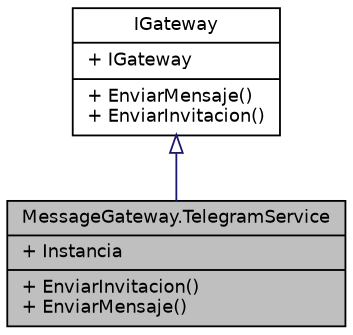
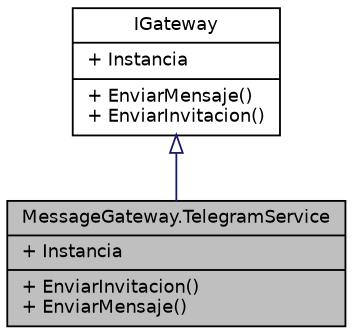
  digraph {
    node [color=black fontname=Helvetica fontsize=10 shape=record style=filled]
    n1 [fillcolor=grey75 fontcolor=black height=0.2 label="{MessageGateway.TelegramService\n|+ Instancia\l|+ EnviarInvitacion()\l+ EnviarMensaje()\l}" width=0.4]
-   n2 [fillcolor=white height=0.2 label="{IGateway\n|+ IGateway\l|+ EnviarMensaje()\l+ EnviarInvitacion()\l}" width=0.4]
+   n2 [fillcolor=white height=0.2 label="{IGateway\n|+ Instancia\l|+ EnviarMensaje()\l+ EnviarInvitacion()\l}" width=0.4]
    n2 -> n1 [arrowtail=onormal color=midnightblue dir=back fontname=Helvetica fontsize=10 labelfontname=Helvetica labelfontsize=10 style=solid]
  }
